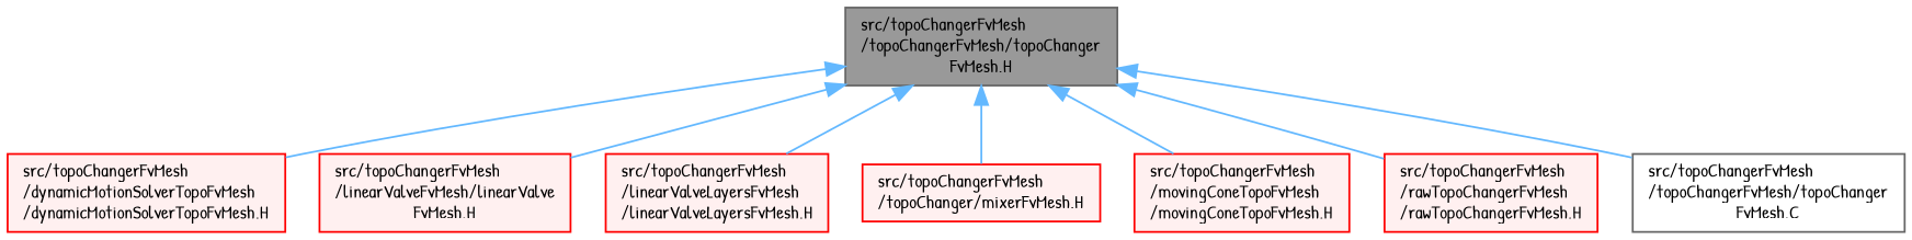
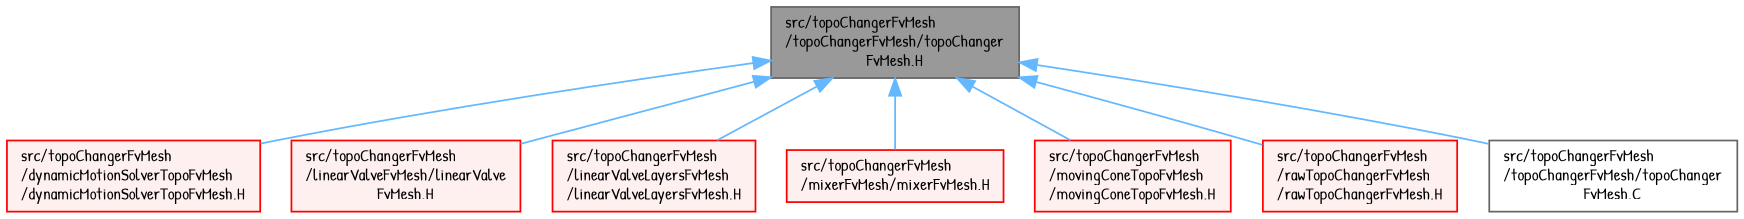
  digraph {
    fontname="Patrick Hand"
    node [color=red fillcolor="#FFF0F0" fontname="Patrick Hand" fontsize=10 shape=box style=filled]
    edge [color=steelblue1 dir=back fontname="Patrick Hand" fontsize=10 labelfontname=Helvetica labelfontsize=10 style=solid]
    n1 [color=gray40 fillcolor=grey60 fontcolor=black height=0.2 label="src/topoChangerFvMesh\l/topoChangerFvMesh/topoChanger\lFvMesh.H" width=0.4]
    n2 [height=0.2 label="src/topoChangerFvMesh\l/dynamicMotionSolverTopoFvMesh\l/dynamicMotionSolverTopoFvMesh.H" width=0.4]
    n3 [height=0.2 label="src/topoChangerFvMesh\l/linearValveFvMesh/linearValve\lFvMesh.H" width=0.4]
    n4 [height=0.2 label="src/topoChangerFvMesh\l/linearValveLayersFvMesh\l/linearValveLayersFvMesh.H" width=0.4]
-   n5 [height=0.2 label="src/topoChangerFvMesh\l/topoChanger/mixerFvMesh.H" width=0.4]
+   n5 [height=0.2 label="src/topoChangerFvMesh\l/mixerFvMesh/mixerFvMesh.H" width=0.4]
    n6 [height=0.2 label="src/topoChangerFvMesh\l/movingConeTopoFvMesh\l/movingConeTopoFvMesh.H" width=0.4]
    n7 [height=0.2 label="src/topoChangerFvMesh\l/rawTopoChangerFvMesh\l/rawTopoChangerFvMesh.H" width=0.4]
    n8 [color=grey40 fillcolor=white height=0.2 label="src/topoChangerFvMesh\l/topoChangerFvMesh/topoChanger\lFvMesh.C" width=0.4]
    n1 -> n2
    n1 -> n3
    n1 -> n4
    n1 -> n5
    n1 -> n6
    n1 -> n7
    n1 -> n8
  }
